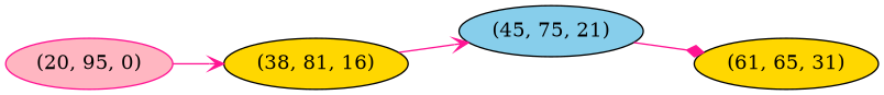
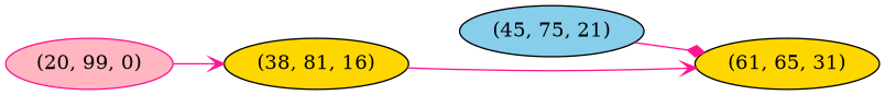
  digraph {
    rankdir=LR
    node [color=black fillcolor=gold style=filled]
    edge [arrowhead=vee color=deeppink]
-   "(20, 99, 0)" [color=deeppink fillcolor=lightpink label="(20, 95, 0)"]
+   "(20, 99, 0)" [color=deeppink fillcolor=lightpink]
    "(38, 81, 16)"
    n3 [fillcolor=skyblue label="(45, 75, 21)"]
    "(61, 65, 31)"
    "(20, 99, 0)" -> "(38, 81, 16)"
-   "(38, 81, 16)" -> n3
+   "(38, 81, 16)" -> "(61, 65, 31)"
    n3 -> "(61, 65, 31)" [arrowhead=diamond]
  }
